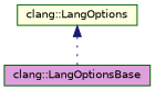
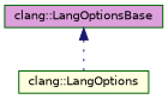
  digraph {
    node [color=darkgreen fontname=Helvetica fontsize=10 shape=record style=filled]
    n1 [fillcolor=plum fontcolor=black height=0.2 label="clang::LangOptionsBase" width=0.4]
    n2 [height=0.2 label="clang::LangOptions" width=0.4 fillcolor=lightyellow]
-   n2 -> n1 [color=midnightblue dir=back fontname=Helvetica fontsize=10 labelfontname=Helvetica labelfontsize=10 style=dotted]
+   n1 -> n2 [color=midnightblue dir=back fontname=Helvetica fontsize=10 labelfontname=Helvetica labelfontsize=10 style=dotted]
  }
